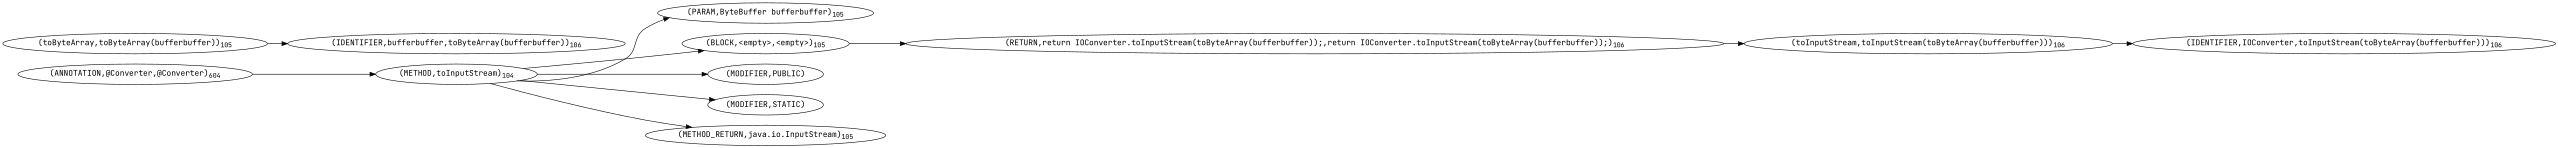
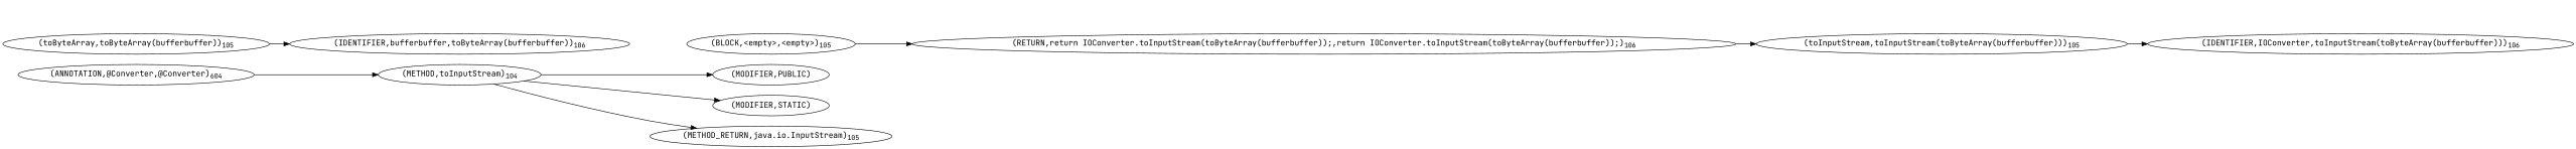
  digraph {
    fontname="JetBrains Mono"
    rankdir=LR
    node [fontname="JetBrains Mono"]
    edge [fontname="JetBrains Mono"]
    n1 [label=<(METHOD,toInputStream)<SUB>104</SUB>>]
-   n2 [label=<(PARAM,ByteBuffer bufferbuffer)<SUB>105</SUB>>]
    n3 [label=<(BLOCK,&lt;empty&gt;,&lt;empty&gt;)<SUB>105</SUB>>]
    n4 [label=<(MODIFIER,PUBLIC)>]
    n5 [label=<(MODIFIER,STATIC)>]
    n6 [label=<(METHOD_RETURN,java.io.InputStream)<SUB>105</SUB>>]
    n7 [label=<(RETURN,return IOConverter.toInputStream(toByteArray(bufferbuffer));,return IOConverter.toInputStream(toByteArray(bufferbuffer));)<SUB>106</SUB>>]
    n8 [label=<(ANNOTATION,@Converter,@Converter)<SUB>604</SUB>>]
-   n9 [label=<(toInputStream,toInputStream(toByteArray(bufferbuffer)))<SUB>106</SUB>>]
+   n9 [label=<(toInputStream,toInputStream(toByteArray(bufferbuffer)))<SUB>105</SUB>>]
    n10 [label=<(IDENTIFIER,IOConverter,toInputStream(toByteArray(bufferbuffer)))<SUB>106</SUB>>]
    n11 [label=<(toByteArray,toByteArray(bufferbuffer))<SUB>105</SUB>>]
    n12 [label=<(IDENTIFIER,bufferbuffer,toByteArray(bufferbuffer))<SUB>106</SUB>>]
-   n1 -> n2
-   n1 -> n3
    n1 -> n4
    n1 -> n5
    n1 -> n6
    n3 -> n7
    n7 -> n9
    n8 -> n1
    n9 -> n10
    n11 -> n12
  }
